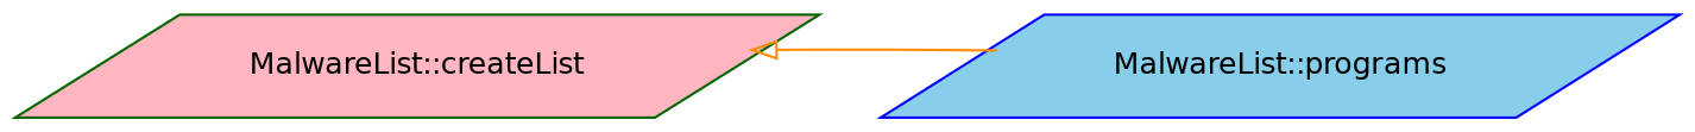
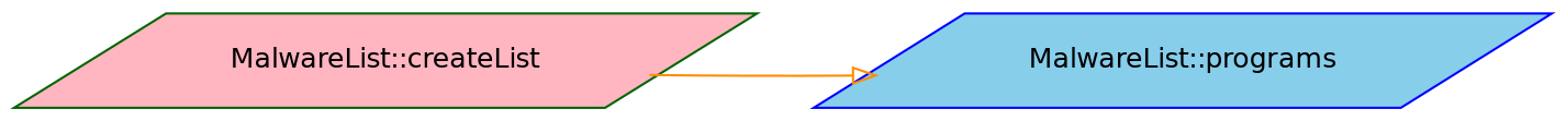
  digraph {
    rankdir=LR
    node [fontname=Helvetica fontsize=12 shape=parallelogram style=filled]
    n1 [color=darkgreen fillcolor=lightpink fontcolor=black height=0.2 label="MalwareList::createList" width=0.4]
    n2 [color=blue fillcolor=skyblue height=0.2 label="MalwareList::programs" width=0.4]
-   n2 -> n1 [color=darkorange fontname=Helvetica fontsize=12 labelfontname=Helvetica labelfontsize=12 style=solid arrowhead=onormal]
+   n1 -> n2 [color=darkorange fontname=Helvetica fontsize=12 labelfontname=Helvetica labelfontsize=12 style=solid arrowhead=onormal]
  }
